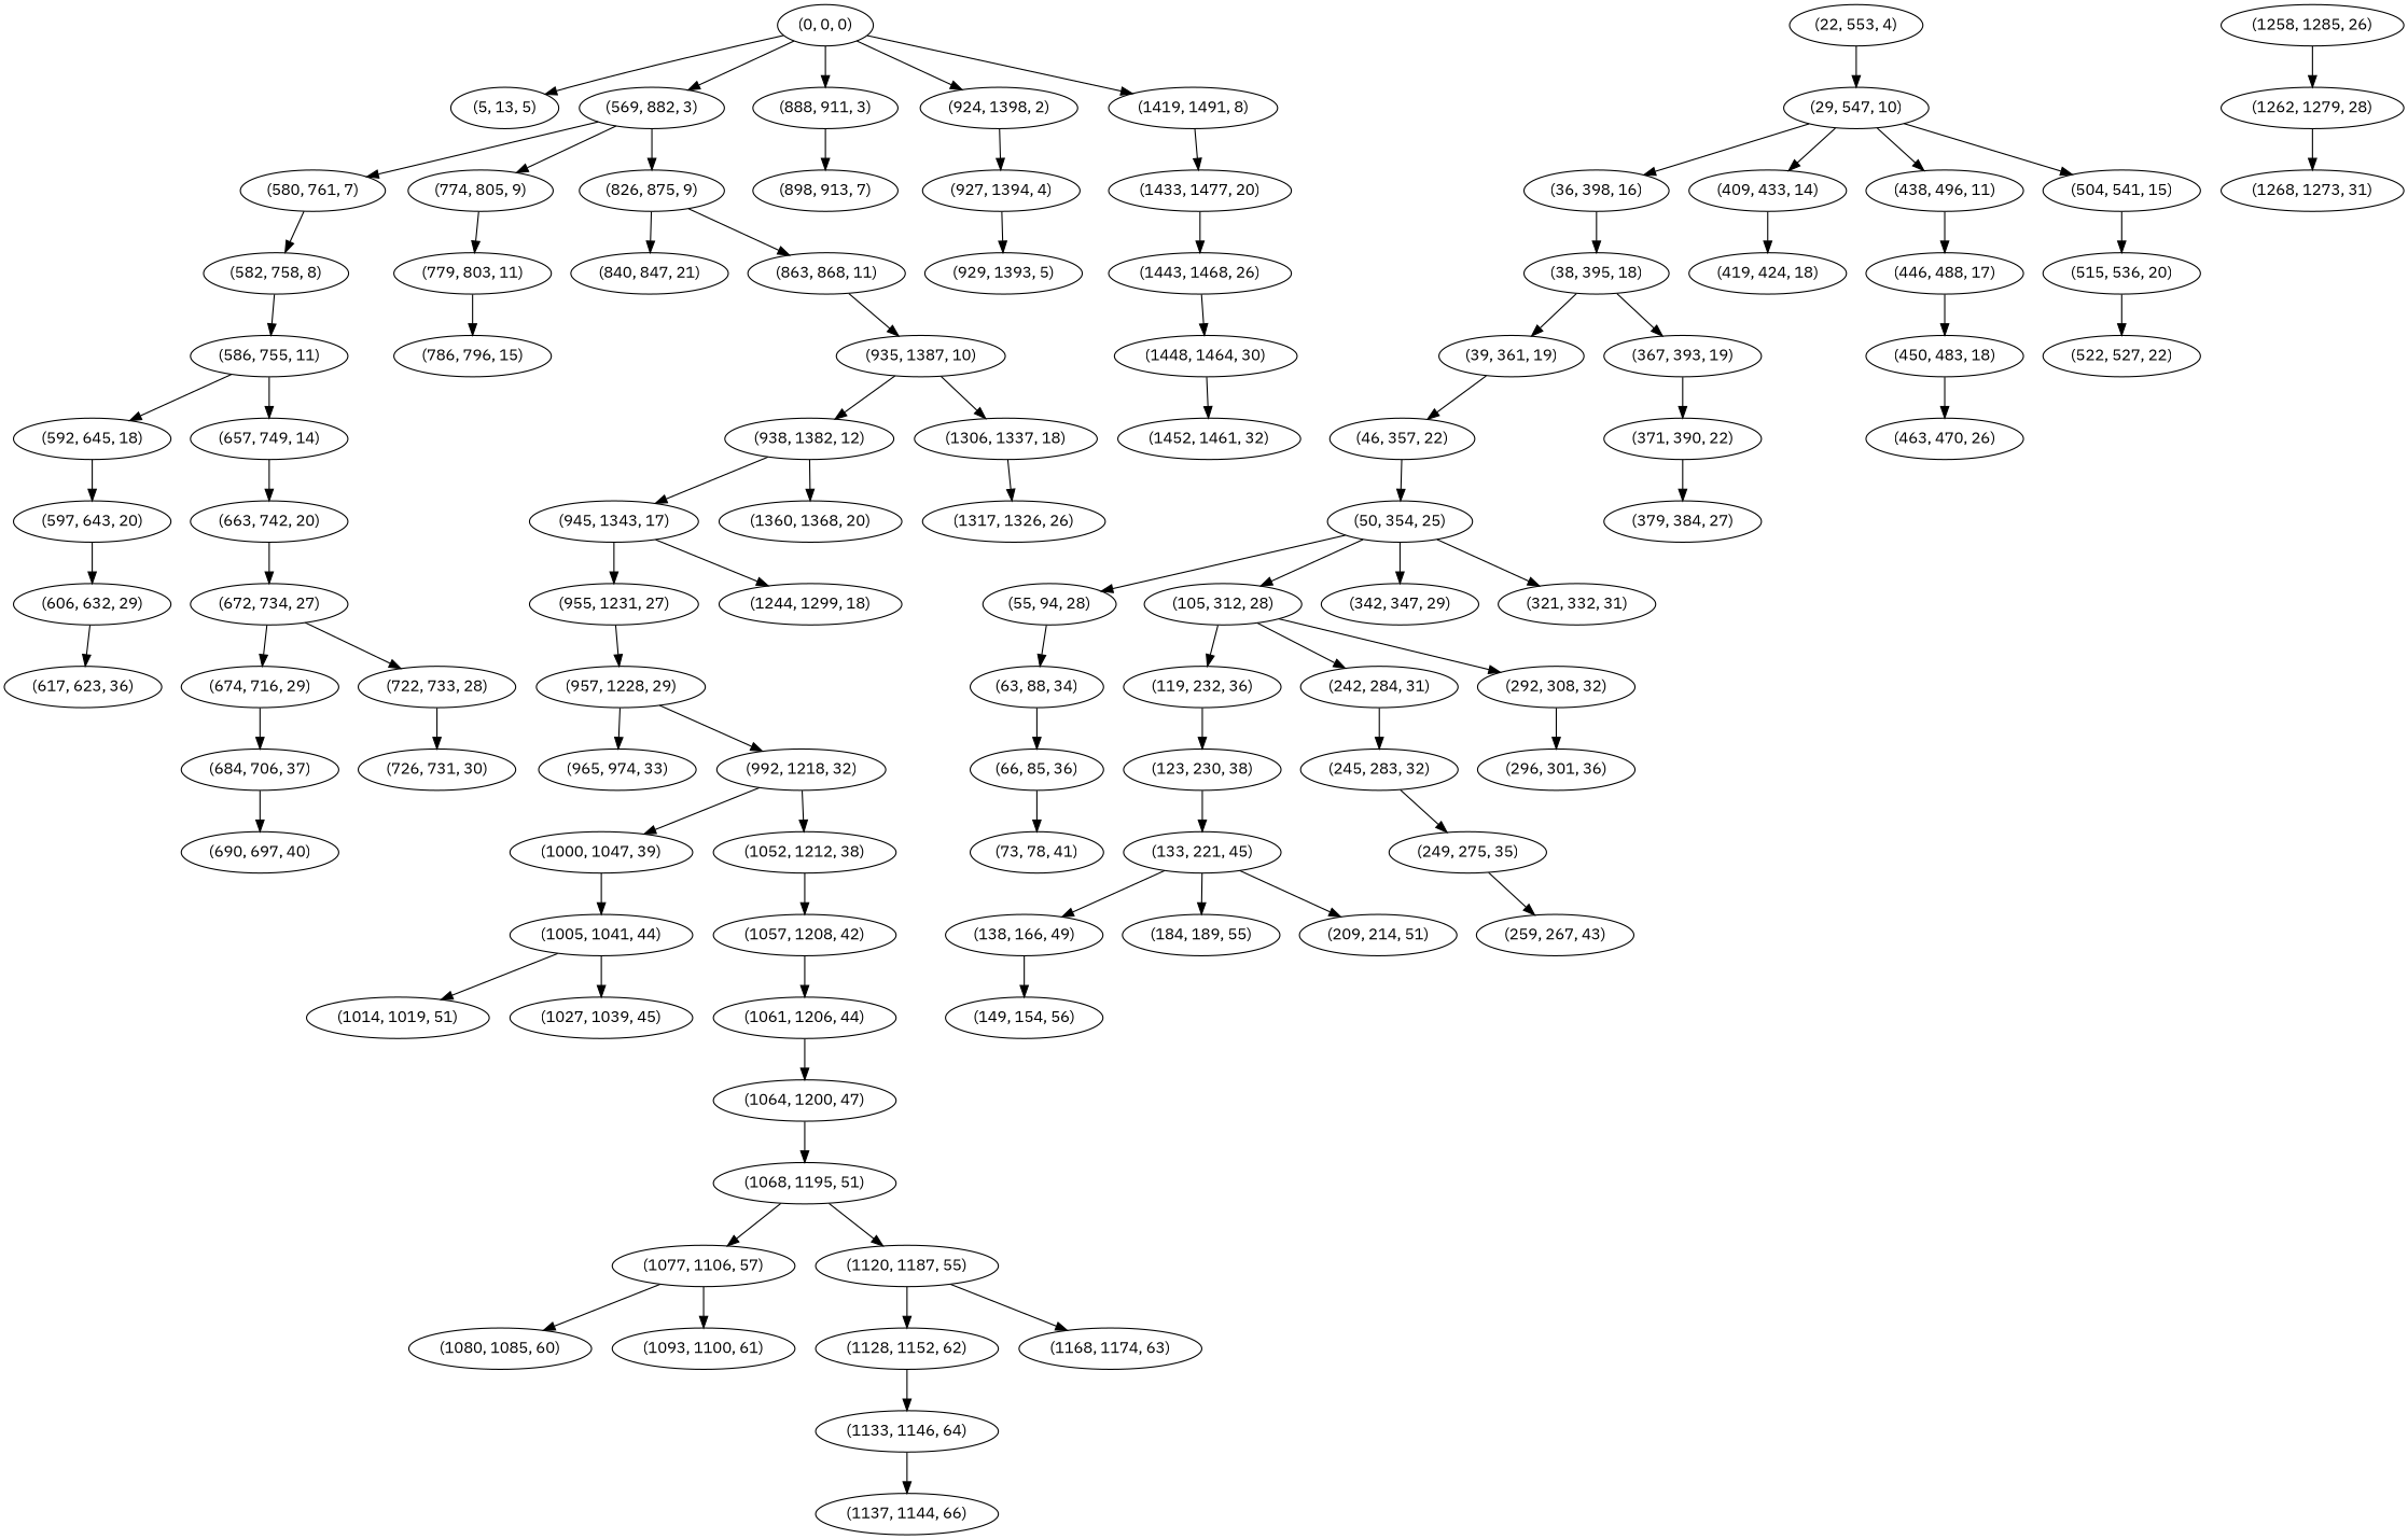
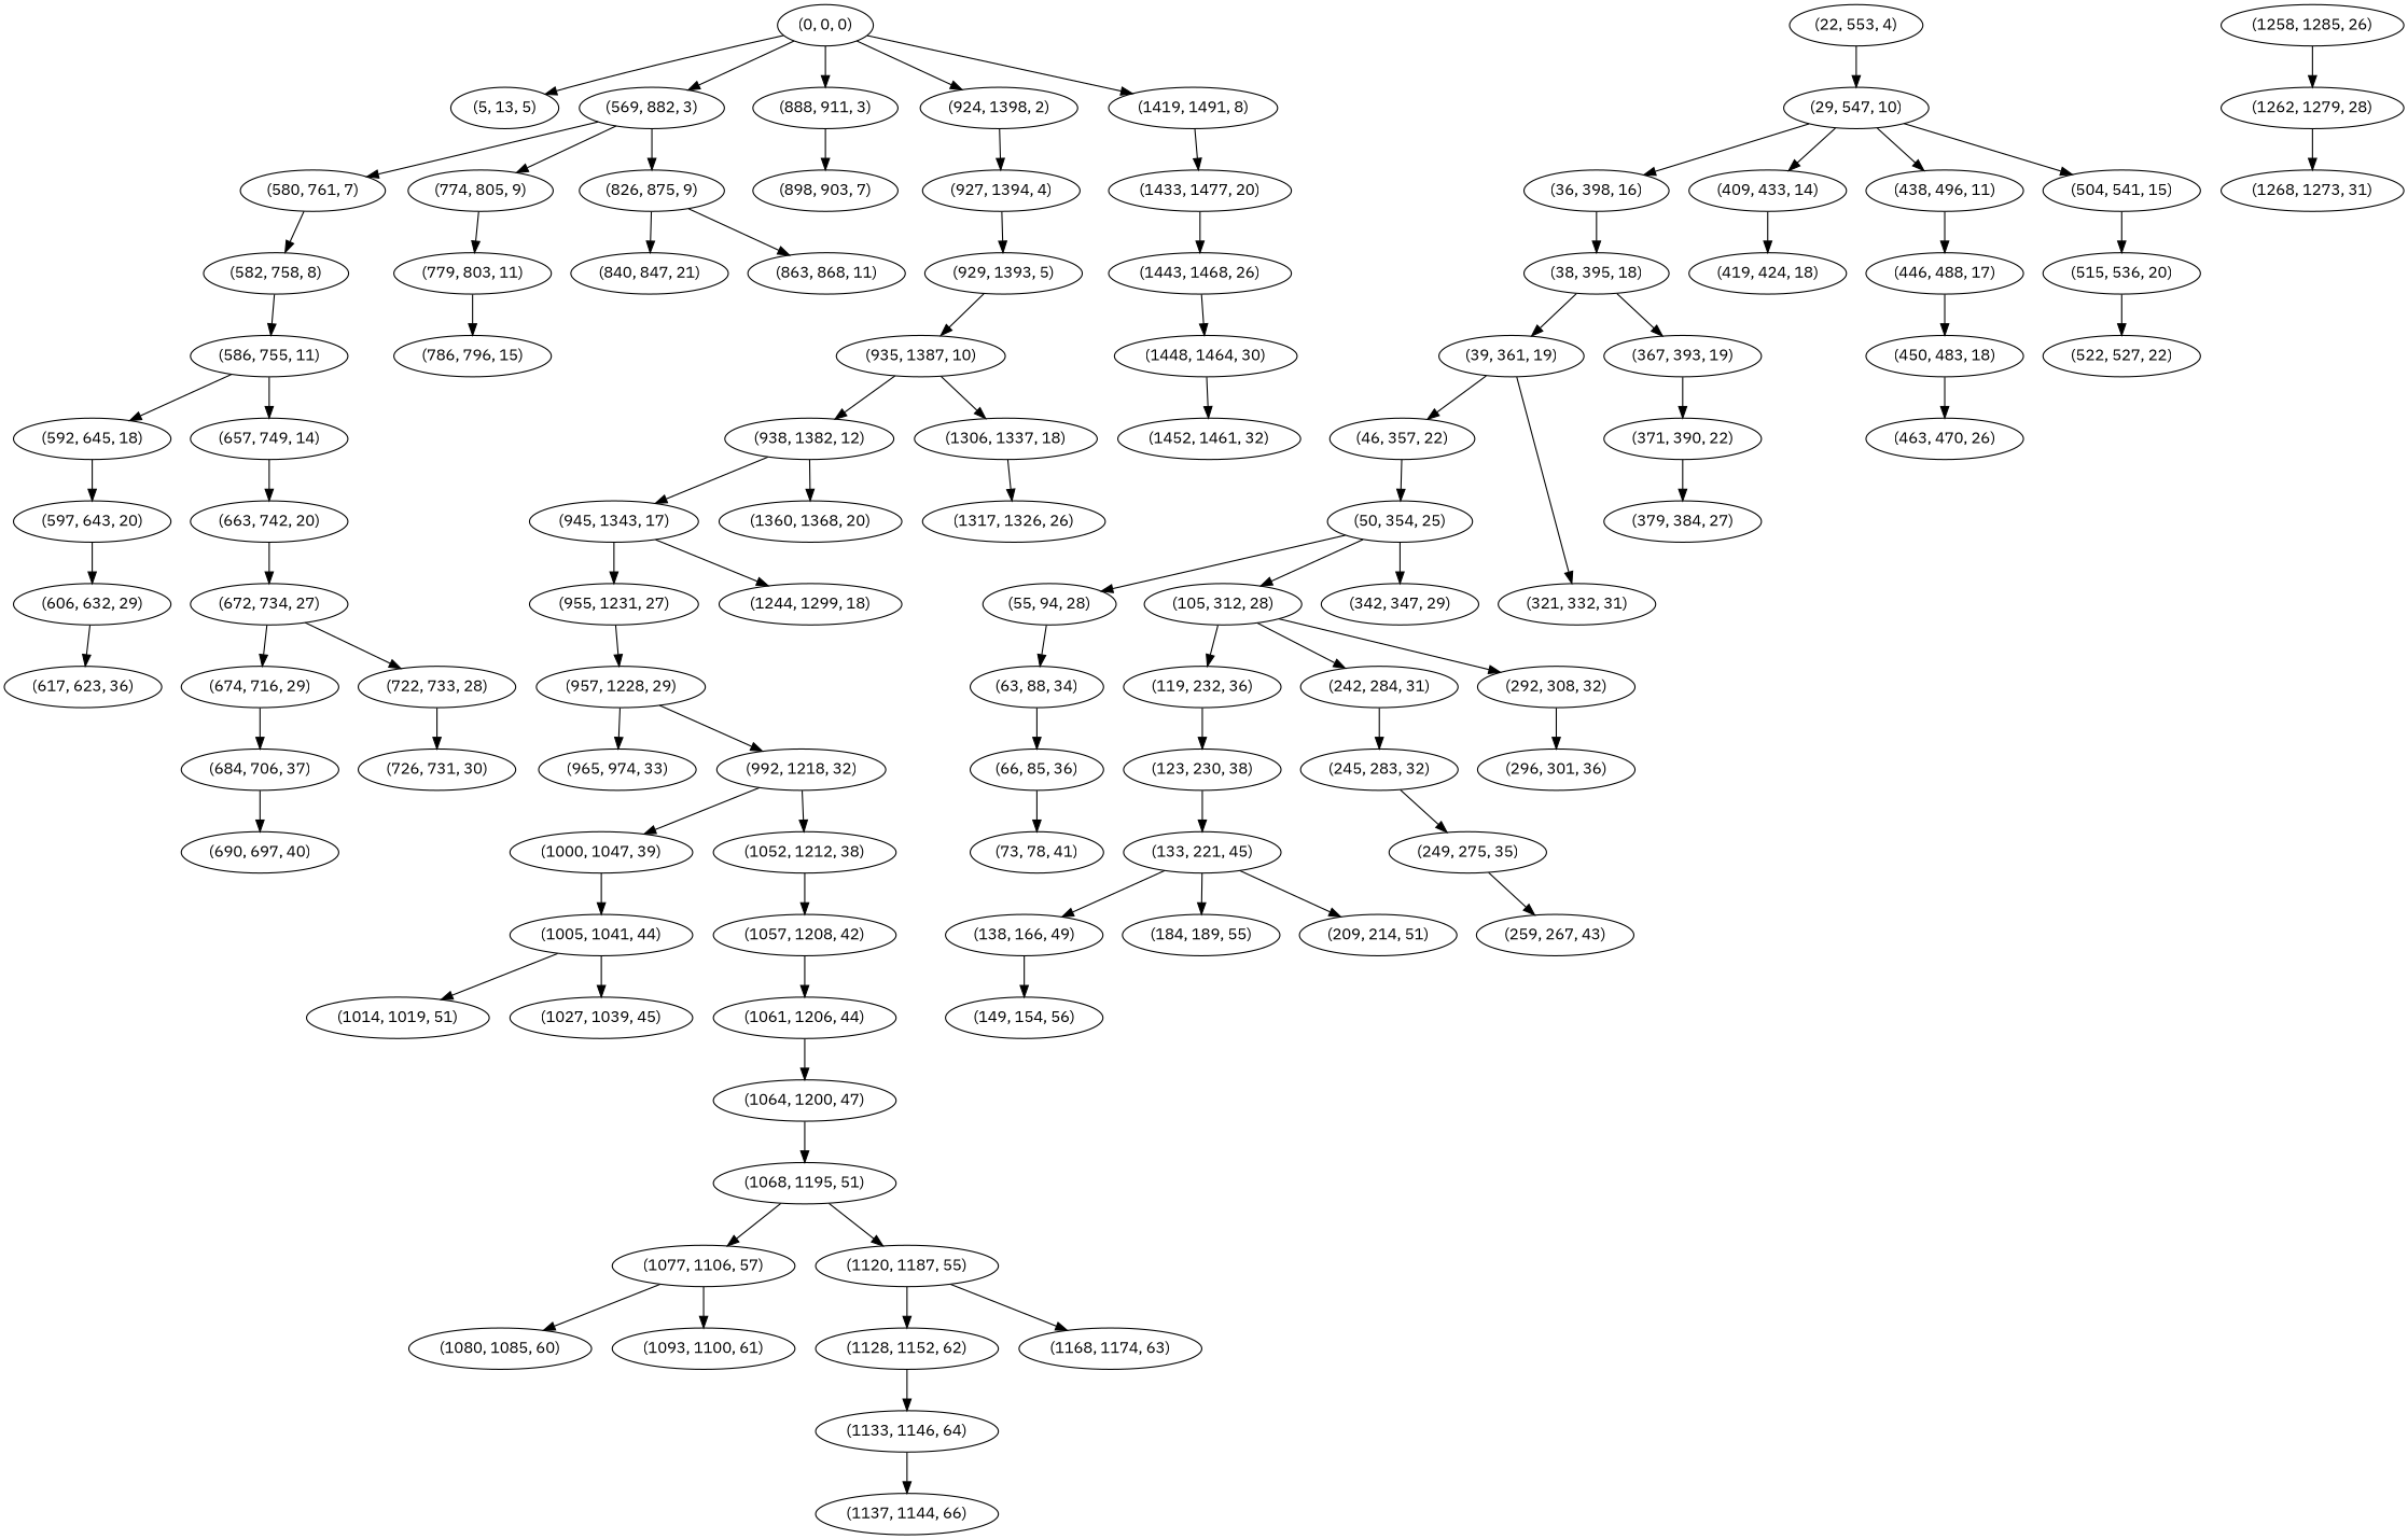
  digraph {
    fontname="IBM Plex Sans"
    node [fontname="IBM Plex Sans"]
    edge [fontname="IBM Plex Sans"]
    "(0, 0, 0)"
    "(5, 13, 5)"
    "(569, 882, 3)"
    "(888, 911, 3)"
    "(924, 1398, 2)"
    "(1419, 1491, 8)"
    "(22, 553, 4)"
    "(29, 547, 10)"
    "(580, 761, 7)"
    "(774, 805, 9)"
    "(826, 875, 9)"
-   "(898, 903, 7)" [label="(898, 913, 7)"]
+   "(898, 903, 7)"
    "(927, 1394, 4)"
    "(1433, 1477, 20)"
    "(36, 398, 16)"
    "(409, 433, 14)"
    "(438, 496, 11)"
    "(504, 541, 15)"
    "(38, 395, 18)"
    "(419, 424, 18)"
    "(446, 488, 17)"
    "(515, 536, 20)"
    "(39, 361, 19)"
    "(367, 393, 19)"
    "(46, 357, 22)"
    "(371, 390, 22)"
    "(50, 354, 25)"
    "(55, 94, 28)"
    "(105, 312, 28)"
    "(321, 332, 31)"
    "(342, 347, 29)"
    "(63, 88, 34)"
    "(119, 232, 36)"
    "(242, 284, 31)"
    "(292, 308, 32)"
    "(66, 85, 36)"
    "(73, 78, 41)"
    "(123, 230, 38)"
    "(245, 283, 32)"
    "(296, 301, 36)"
    "(133, 221, 45)"
    "(138, 166, 49)"
    "(184, 189, 55)"
    "(209, 214, 51)"
    "(149, 154, 56)"
    "(249, 275, 35)"
    "(259, 267, 43)"
    "(379, 384, 27)"
    "(450, 483, 18)"
    "(463, 470, 26)"
    "(522, 527, 22)"
    "(582, 758, 8)"
    "(779, 803, 11)"
    "(840, 847, 21)"
    "(863, 868, 11)"
    "(586, 755, 11)"
    n57 [label="(592, 645, 18)"]
    "(657, 749, 14)"
    "(597, 643, 20)"
    "(663, 742, 20)"
    "(606, 632, 29)"
    "(617, 623, 36)"
    "(672, 734, 27)"
    "(674, 716, 29)"
    "(722, 733, 28)"
    "(684, 706, 37)"
    "(726, 731, 30)"
    "(690, 697, 40)"
    "(786, 796, 15)"
    "(929, 1393, 5)"
    "(935, 1387, 10)"
    "(938, 1382, 12)"
    "(1306, 1337, 18)"
    "(945, 1343, 17)"
    "(1360, 1368, 20)"
    "(955, 1231, 27)"
    "(1244, 1299, 18)"
    "(957, 1228, 29)"
    "(1317, 1326, 26)"
    "(965, 974, 33)"
    n81 [label="(992, 1218, 32)"]
    "(1000, 1047, 39)"
    "(1052, 1212, 38)"
    "(1005, 1041, 44)"
    "(1057, 1208, 42)"
    "(1014, 1019, 51)"
    "(1027, 1039, 45)"
    "(1061, 1206, 44)"
    "(1064, 1200, 47)"
    "(1068, 1195, 51)"
    "(1077, 1106, 57)"
    "(1120, 1187, 55)"
    "(1080, 1085, 60)"
    "(1093, 1100, 61)"
    "(1128, 1152, 62)"
    "(1168, 1174, 63)"
    "(1133, 1146, 64)"
    "(1137, 1144, 66)"
    "(1258, 1285, 26)"
    "(1262, 1279, 28)"
    "(1268, 1273, 31)"
    "(1443, 1468, 26)"
    "(1448, 1464, 30)"
    "(1452, 1461, 32)"
    "(0, 0, 0)" -> "(5, 13, 5)"
    "(0, 0, 0)" -> "(569, 882, 3)"
    "(0, 0, 0)" -> "(888, 911, 3)"
    "(0, 0, 0)" -> "(924, 1398, 2)"
    "(0, 0, 0)" -> "(1419, 1491, 8)"
    "(569, 882, 3)" -> "(580, 761, 7)"
    "(569, 882, 3)" -> "(774, 805, 9)"
    "(569, 882, 3)" -> "(826, 875, 9)"
    "(888, 911, 3)" -> "(898, 903, 7)"
    "(924, 1398, 2)" -> "(927, 1394, 4)"
    "(1419, 1491, 8)" -> "(1433, 1477, 20)"
    "(22, 553, 4)" -> "(29, 547, 10)"
    "(29, 547, 10)" -> "(36, 398, 16)"
    "(29, 547, 10)" -> "(409, 433, 14)"
    "(29, 547, 10)" -> "(438, 496, 11)"
    "(29, 547, 10)" -> "(504, 541, 15)"
    "(580, 761, 7)" -> "(582, 758, 8)"
    "(774, 805, 9)" -> "(779, 803, 11)"
    "(826, 875, 9)" -> "(840, 847, 21)"
    "(826, 875, 9)" -> "(863, 868, 11)"
    "(927, 1394, 4)" -> "(929, 1393, 5)"
    "(1433, 1477, 20)" -> "(1443, 1468, 26)"
    "(36, 398, 16)" -> "(38, 395, 18)"
    "(409, 433, 14)" -> "(419, 424, 18)"
    "(438, 496, 11)" -> "(446, 488, 17)"
    "(504, 541, 15)" -> "(515, 536, 20)"
    "(38, 395, 18)" -> "(39, 361, 19)"
    "(38, 395, 18)" -> "(367, 393, 19)"
    "(446, 488, 17)" -> "(450, 483, 18)"
    "(515, 536, 20)" -> "(522, 527, 22)"
    "(39, 361, 19)" -> "(46, 357, 22)"
    "(367, 393, 19)" -> "(371, 390, 22)"
    "(46, 357, 22)" -> "(50, 354, 25)"
    "(371, 390, 22)" -> "(379, 384, 27)"
    "(50, 354, 25)" -> "(55, 94, 28)"
    "(50, 354, 25)" -> "(105, 312, 28)"
-   "(50, 354, 25)" -> "(321, 332, 31)"
+   "(39, 361, 19)" -> "(321, 332, 31)"
    "(50, 354, 25)" -> "(342, 347, 29)"
    "(55, 94, 28)" -> "(63, 88, 34)"
    "(105, 312, 28)" -> "(119, 232, 36)"
    "(105, 312, 28)" -> "(242, 284, 31)"
    "(105, 312, 28)" -> "(292, 308, 32)"
    "(63, 88, 34)" -> "(66, 85, 36)"
    "(119, 232, 36)" -> "(123, 230, 38)"
    "(242, 284, 31)" -> "(245, 283, 32)"
    "(292, 308, 32)" -> "(296, 301, 36)"
    "(66, 85, 36)" -> "(73, 78, 41)"
    "(123, 230, 38)" -> "(133, 221, 45)"
    "(245, 283, 32)" -> "(249, 275, 35)"
    "(133, 221, 45)" -> "(138, 166, 49)"
    "(133, 221, 45)" -> "(184, 189, 55)"
    "(133, 221, 45)" -> "(209, 214, 51)"
    "(138, 166, 49)" -> "(149, 154, 56)"
    "(249, 275, 35)" -> "(259, 267, 43)"
    "(450, 483, 18)" -> "(463, 470, 26)"
    "(582, 758, 8)" -> "(586, 755, 11)"
    "(779, 803, 11)" -> "(786, 796, 15)"
    "(586, 755, 11)" -> n57
    "(586, 755, 11)" -> "(657, 749, 14)"
    n57 -> "(597, 643, 20)"
    "(657, 749, 14)" -> "(663, 742, 20)"
    "(597, 643, 20)" -> "(606, 632, 29)"
    "(663, 742, 20)" -> "(672, 734, 27)"
    "(606, 632, 29)" -> "(617, 623, 36)"
    "(672, 734, 27)" -> "(674, 716, 29)"
    "(672, 734, 27)" -> "(722, 733, 28)"
    "(674, 716, 29)" -> "(684, 706, 37)"
    "(722, 733, 28)" -> "(726, 731, 30)"
    "(684, 706, 37)" -> "(690, 697, 40)"
-   "(863, 868, 11)" -> "(935, 1387, 10)"
+   "(929, 1393, 5)" -> "(935, 1387, 10)"
    "(935, 1387, 10)" -> "(938, 1382, 12)"
    "(935, 1387, 10)" -> "(1306, 1337, 18)"
    "(938, 1382, 12)" -> "(945, 1343, 17)"
    "(938, 1382, 12)" -> "(1360, 1368, 20)"
    "(1306, 1337, 18)" -> "(1317, 1326, 26)"
    "(945, 1343, 17)" -> "(955, 1231, 27)"
    "(945, 1343, 17)" -> "(1244, 1299, 18)"
    "(955, 1231, 27)" -> "(957, 1228, 29)"
    "(957, 1228, 29)" -> "(965, 974, 33)"
    "(957, 1228, 29)" -> n81
    n81 -> "(1000, 1047, 39)"
    n81 -> "(1052, 1212, 38)"
    "(1000, 1047, 39)" -> "(1005, 1041, 44)"
    "(1052, 1212, 38)" -> "(1057, 1208, 42)"
    "(1005, 1041, 44)" -> "(1014, 1019, 51)"
    "(1005, 1041, 44)" -> "(1027, 1039, 45)"
    "(1057, 1208, 42)" -> "(1061, 1206, 44)"
    "(1061, 1206, 44)" -> "(1064, 1200, 47)"
    "(1064, 1200, 47)" -> "(1068, 1195, 51)"
    "(1068, 1195, 51)" -> "(1077, 1106, 57)"
    "(1068, 1195, 51)" -> "(1120, 1187, 55)"
    "(1077, 1106, 57)" -> "(1080, 1085, 60)"
    "(1077, 1106, 57)" -> "(1093, 1100, 61)"
    "(1120, 1187, 55)" -> "(1128, 1152, 62)"
    "(1120, 1187, 55)" -> "(1168, 1174, 63)"
    "(1128, 1152, 62)" -> "(1133, 1146, 64)"
    "(1133, 1146, 64)" -> "(1137, 1144, 66)"
    "(1258, 1285, 26)" -> "(1262, 1279, 28)"
    "(1262, 1279, 28)" -> "(1268, 1273, 31)"
    "(1443, 1468, 26)" -> "(1448, 1464, 30)"
    "(1448, 1464, 30)" -> "(1452, 1461, 32)"
  }
